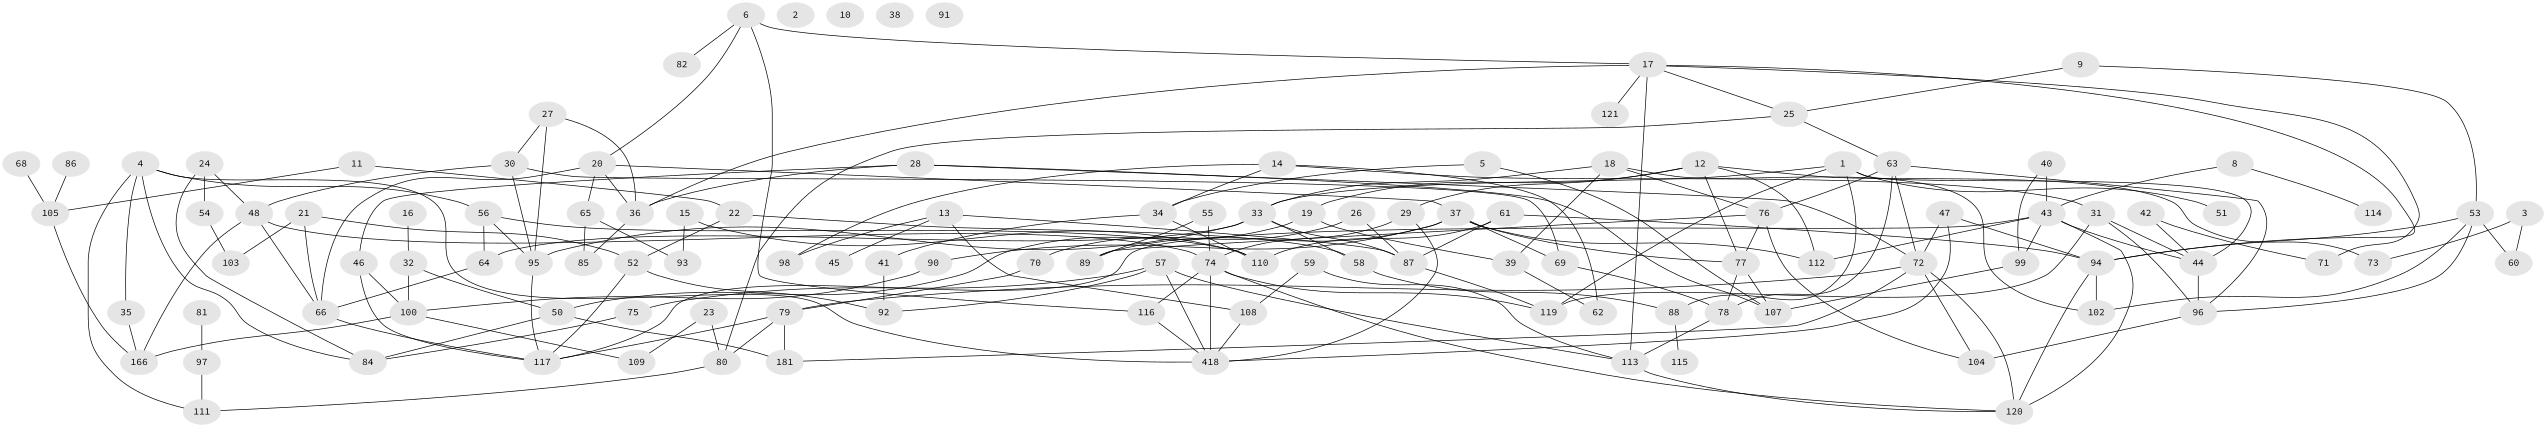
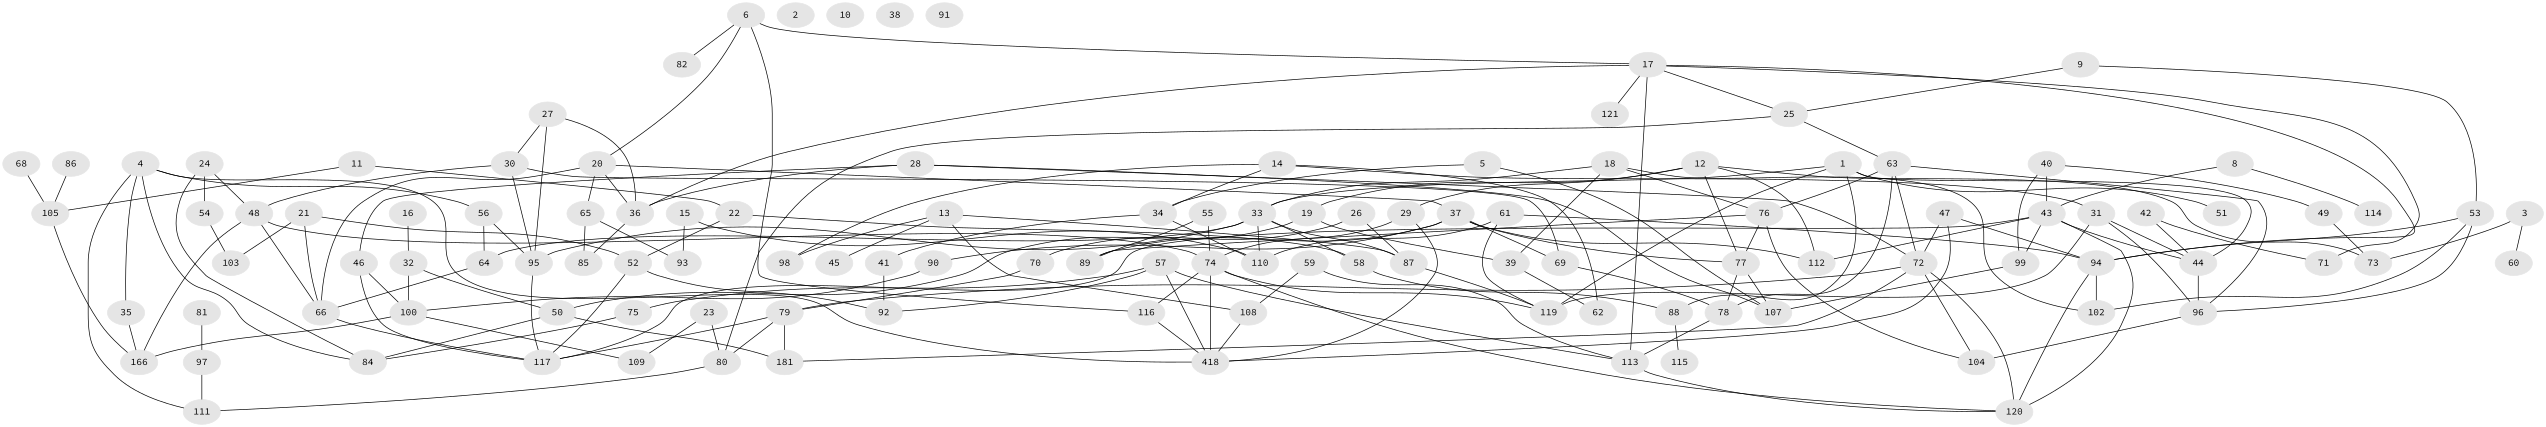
  graph {
    fontname="Source Code Pro"
    node [color=gray90 fontname="Source Code Pro" style=filled]
    edge [fontname="Source Code Pro"]
    1
    33
    44
    51
    88
    119
    87
    58
    95
    64
    96
    115
    2
    3
    60
    73
    4
    35
    56
    84
    111
    n22 [label=418]
    n23 [label=166]
    110
    5
    34
    107
    41
    6
    17
    20
    82
    116
    25
    36
    71
    94
    113
    121
    37
    65
    66
    46
    100
    117
    70
    79
    8
    43
    114
    112
    99
    120
    9
    53
    80
    63
    102
    10
    11
    22
    105
    52
    12
    19
    29
    77
    39
    50
    74
    78
    13
    45
    98
    108
    14
    31
    62
    15
    93
    16
    32
    85
    18
    76
    89
    104
    n88 [label=181]
    69
    90
    21
    103
    92
    23
    109
    24
    48
    54
    72
    26
    27
    30
    28
    38
    40
+   49
    42
    47
    55
    57
    75
    59
    61
    68
    81
    97
    86
    91
    1 -- 33
    1 -- 44
    1 -- 51
    1 -- 88
    1 -- 119
    33 -- 87
    33 -- 58
    33 -- 95
    33 -- 64
    44 -- 96
    88 -- 115
    87 -- 119
    58 -- 88
    95 -- 117
    64 -- 66
    96 -- 104
    3 -- 60
    3 -- 73
    4 -- 35
    4 -- 56
    4 -- 84
    4 -- 111
    4 -- n22
    35 -- n23
    56 -- 95
    56 -- 64
-   56 -- 110
+   33 -- 110
    5 -- 34
    5 -- 107
    34 -- 110
    34 -- 41
    41 -- 92
    6 -- 17
    6 -- 20
    6 -- 82
    6 -- 116
    17 -- 25
    17 -- 36
    17 -- 71
    17 -- 94
    17 -- 113
    17 -- 121
    20 -- 36
    20 -- 37
    20 -- 65
    20 -- 66
    116 -- n22
    25 -- 80
    25 -- 63
    36 -- 85
    94 -- 120
    94 -- 102
    113 -- 120
    37 -- 112
    37 -- 77
    37 -- 89
    37 -- 69
    37 -- 90
    65 -- 93
    65 -- 85
    66 -- 117
    46 -- 100
    46 -- 117
    100 -- n23
    100 -- 109
    70 -- 79
    79 -- 117
    79 -- 80
    79 -- n88
    8 -- 43
    8 -- 114
    43 -- 44
    43 -- 117
    43 -- 112
    43 -- 99
    43 -- 120
    99 -- 107
    9 -- 25
    9 -- 53
    53 -- 96
-   53 -- 60
    53 -- 94
    53 -- 102
    80 -- 111
    63 -- 96
    63 -- 78
    63 -- 76
    63 -- 72
    11 -- 22
    11 -- 105
    22 -- 58
    22 -- 52
    105 -- n23
    52 -- 117
    52 -- 92
    12 -- 73
    12 -- 112
    12 -- 19
    12 -- 29
    12 -- 77
    19 -- 39
    19 -- 50
    29 -- n22
    29 -- 74
    77 -- 107
    77 -- 78
    39 -- 62
    50 -- 84
    50 -- n88
    74 -- 119
    74 -- n22
    74 -- 116
    74 -- 120
    78 -- 113
    13 -- 87
    13 -- 45
    13 -- 98
    13 -- 108
    108 -- n22
    14 -- 34
    14 -- 98
    14 -- 31
    14 -- 62
    31 -- 44
    31 -- 119
    31 -- 96
    15 -- 110
    15 -- 93
    16 -- 32
    32 -- 100
    32 -- 50
    18 -- 33
    18 -- 102
    18 -- 39
    18 -- 76
    76 -- 77
    76 -- 89
    76 -- 104
    69 -- 78
    90 -- 100
    21 -- 66
    21 -- 52
    21 -- 103
    23 -- 80
    23 -- 109
    24 -- 84
    24 -- 48
    24 -- 54
    48 -- n23
    48 -- 66
    48 -- 74
    54 -- 103
    72 -- 79
    72 -- 120
    72 -- 104
    72 -- n88
    26 -- 87
    26 -- 70
    27 -- 95
    27 -- 36
    27 -- 30
    30 -- 95
    30 -- 69
    30 -- 48
    28 -- 107
    28 -- 36
    28 -- 46
    28 -- 72
    40 -- 43
    40 -- 99
+   40 -- 49
+   49 -- 73
    42 -- 44
    42 -- 71
    47 -- n22
    47 -- 94
    47 -- 72
    55 -- 74
    55 -- 89
    57 -- n22
    57 -- 113
    57 -- 92
    57 -- 75
    75 -- 84
    59 -- 113
    59 -- 108
-   61 -- 87
+   61 -- 119
    61 -- 110
    61 -- 94
    68 -- 105
    81 -- 97
    97 -- 111
    86 -- 105
  }
